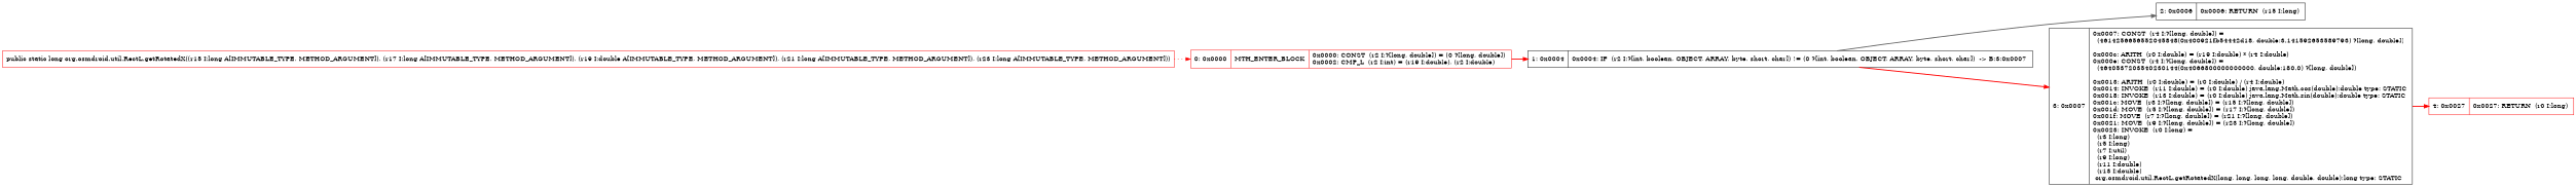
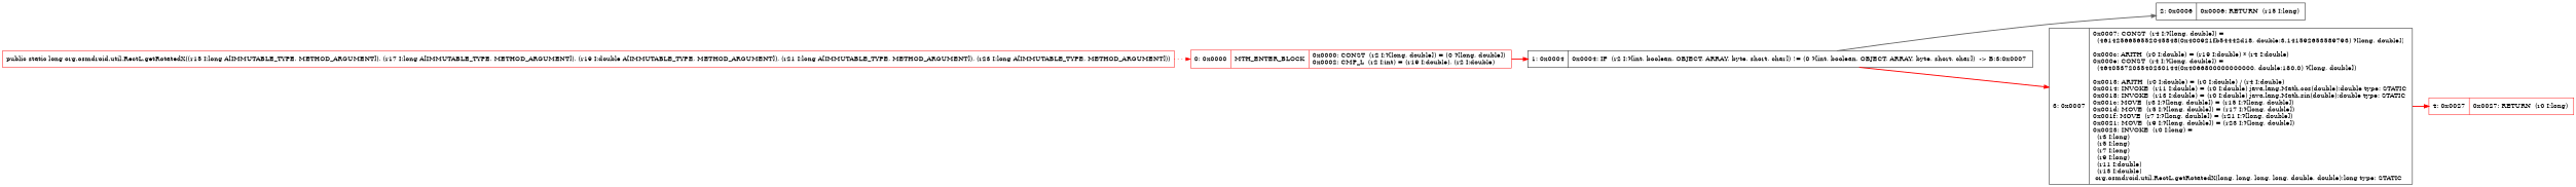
  digraph {
    rankdir=LR
    node [color=red shape=record]
    edge [color=red style=bold]
    n1 [label="{0\:\ 0x0000|MTH_ENTER_BLOCK\l|0x0000: CONST  (r2 I:?[long, double]) = (0 ?[long, double]) \l0x0002: CMP_L  (r2 I:int) = (r19 I:double), (r2 I:double) \l}"]
    n2 [color=black label="{1\:\ 0x0004|0x0004: IF  (r2 I:?[int, boolean, OBJECT, ARRAY, byte, short, char]) != (0 ?[int, boolean, OBJECT, ARRAY, byte, short, char])  \-\> B:3:0x0007 \l}"]
    n3 [color=black label="{2\:\ 0x0006|0x0006: RETURN  (r15 I:long) \l}"]
-   n4 [color=black label="{3\:\ 0x0007|0x0007: CONST  (r4 I:?[long, double]) = \l  (4614256656552045848(0x400921fb54442d18, double:3.141592653589793) ?[long, double])\l \l0x000c: ARITH  (r0 I:double) = (r19 I:double) * (r4 I:double) \l0x000e: CONST  (r4 I:?[long, double]) = \l  (4640537203540230144(0x4066800000000000, double:180.0) ?[long, double])\l \l0x0013: ARITH  (r0 I:double) = (r0 I:double) \/ (r4 I:double) \l0x0014: INVOKE  (r11 I:double) = (r0 I:double) java.lang.Math.cos(double):double type: STATIC \l0x0018: INVOKE  (r13 I:double) = (r0 I:double) java.lang.Math.sin(double):double type: STATIC \l0x001c: MOVE  (r3 I:?[long, double]) = (r15 I:?[long, double]) \l0x001d: MOVE  (r5 I:?[long, double]) = (r17 I:?[long, double]) \l0x001f: MOVE  (r7 I:?[long, double]) = (r21 I:?[long, double]) \l0x0021: MOVE  (r9 I:?[long, double]) = (r23 I:?[long, double]) \l0x0023: INVOKE  (r0 I:long) = \l  (r3 I:long)\l  (r5 I:long)\l  (r7 I:util)\l  (r9 I:long)\l  (r11 I:double)\l  (r13 I:double)\l org.osmdroid.util.RectL.getRotatedX(long, long, long, long, double, double):long type: STATIC \l}"]
+   n4 [color=black label="{3\:\ 0x0007|0x0007: CONST  (r4 I:?[long, double]) = \l  (4614256656552045848(0x400921fb54442d18, double:3.141592653589793) ?[long, double])\l \l0x000c: ARITH  (r0 I:double) = (r19 I:double) * (r4 I:double) \l0x000e: CONST  (r4 I:?[long, double]) = \l  (4640537203540230144(0x4066800000000000, double:180.0) ?[long, double])\l \l0x0013: ARITH  (r0 I:double) = (r0 I:double) \/ (r4 I:double) \l0x0014: INVOKE  (r11 I:double) = (r0 I:double) java.lang.Math.cos(double):double type: STATIC \l0x0018: INVOKE  (r13 I:double) = (r0 I:double) java.lang.Math.sin(double):double type: STATIC \l0x001c: MOVE  (r3 I:?[long, double]) = (r15 I:?[long, double]) \l0x001d: MOVE  (r5 I:?[long, double]) = (r17 I:?[long, double]) \l0x001f: MOVE  (r7 I:?[long, double]) = (r21 I:?[long, double]) \l0x0021: MOVE  (r9 I:?[long, double]) = (r23 I:?[long, double]) \l0x0023: INVOKE  (r0 I:long) = \l  (r3 I:long)\l  (r5 I:long)\l  (r7 I:long)\l  (r9 I:long)\l  (r11 I:double)\l  (r13 I:double)\l org.osmdroid.util.RectL.getRotatedX(long, long, long, long, double, double):long type: STATIC \l}"]
    n5 [label="{4\:\ 0x0027|0x0027: RETURN  (r0 I:long) \l}"]
    n6 [label="{public static long org.osmdroid.util.RectL.getRotatedX((r15 I:long A[IMMUTABLE_TYPE, METHOD_ARGUMENT]), (r17 I:long A[IMMUTABLE_TYPE, METHOD_ARGUMENT]), (r19 I:double A[IMMUTABLE_TYPE, METHOD_ARGUMENT]), (r21 I:long A[IMMUTABLE_TYPE, METHOD_ARGUMENT]), (r23 I:long A[IMMUTABLE_TYPE, METHOD_ARGUMENT])) }"]
    n1 -> n2
    n2 -> n3 [color=gray40]
    n2 -> n4
    n4 -> n5
    n6 -> n1 [style=dotted]
  }
